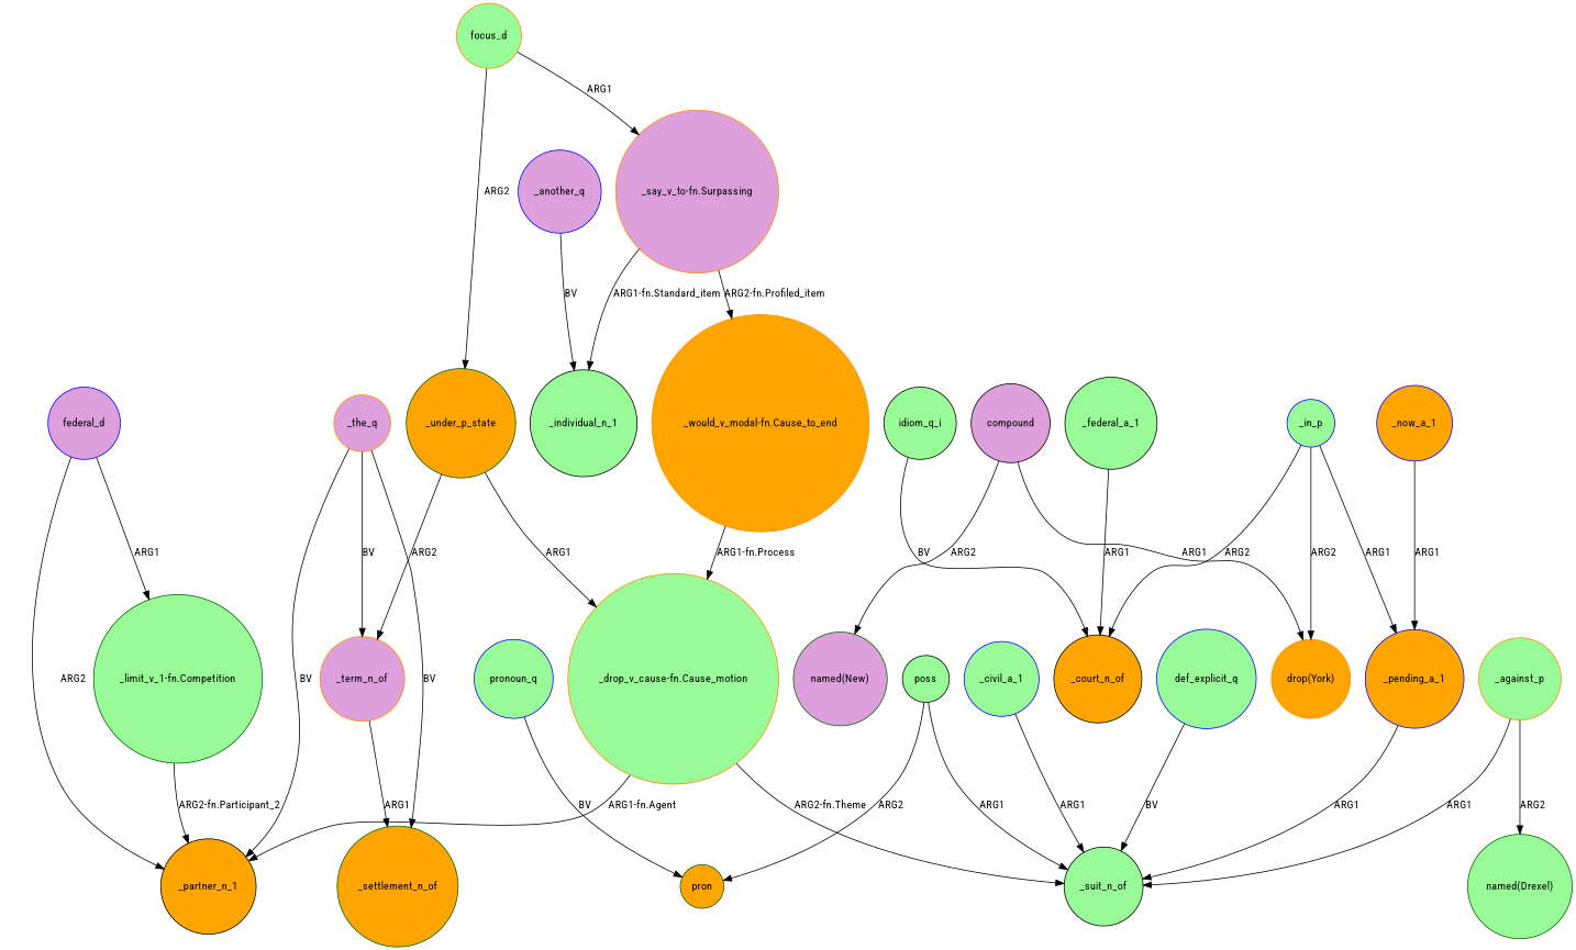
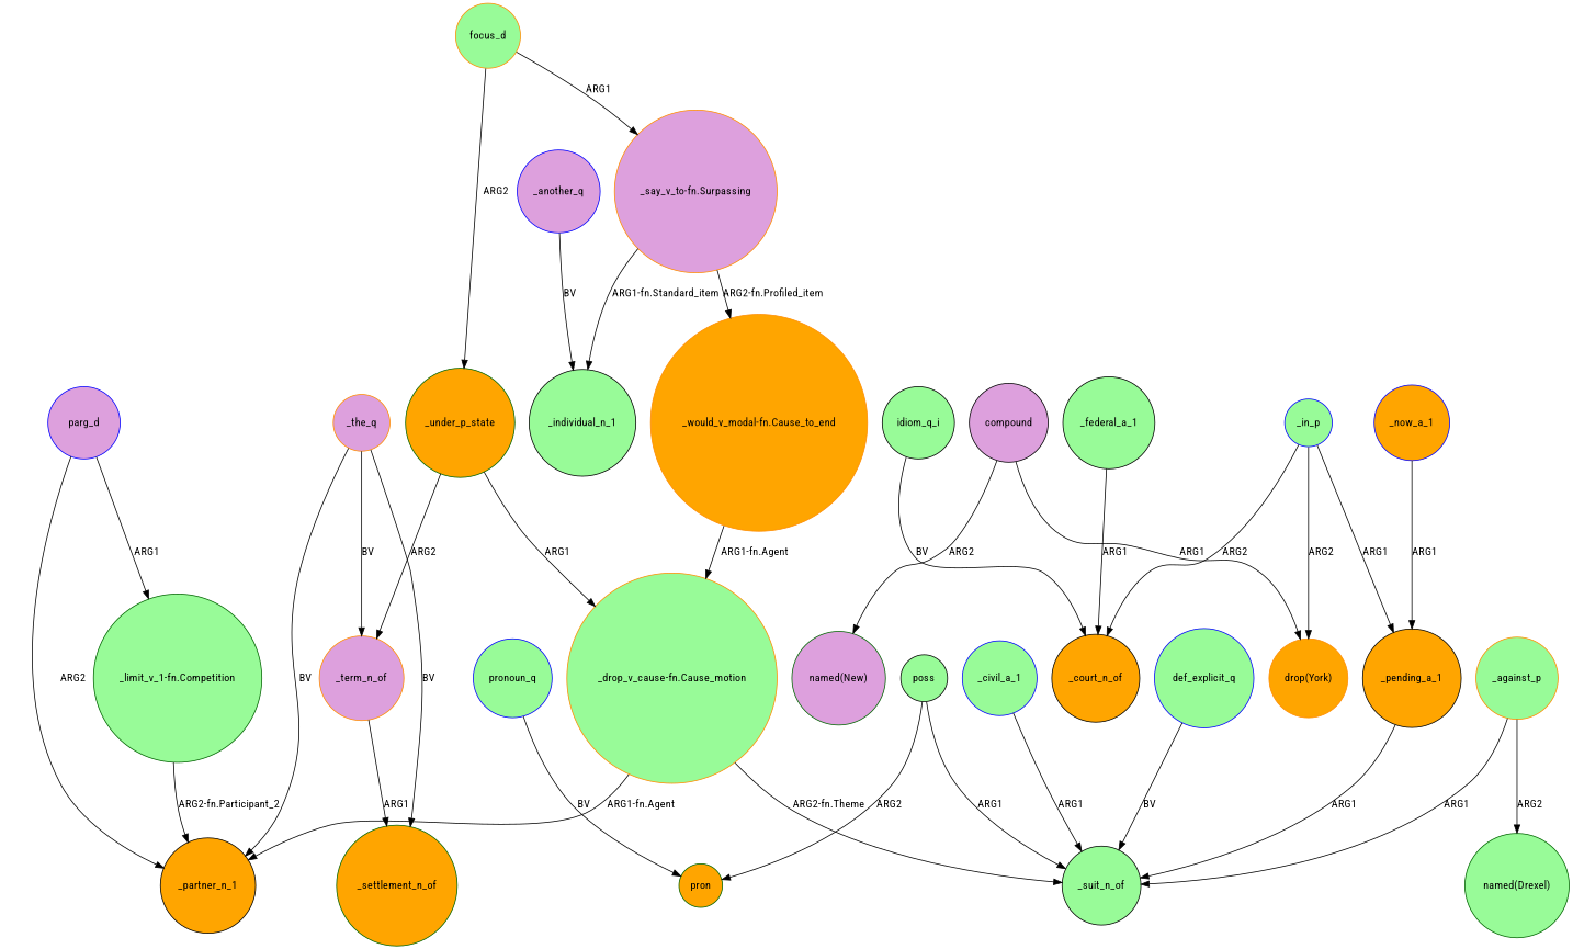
  digraph {
    fontname="Roboto Condensed"
    node [color=black fillcolor=palegreen fontname="Roboto Condensed" shape=circle style=filled]
    edge [fontname="Roboto Condensed"]
    poss
    _suit_n_of
    pron [color=darkgreen fillcolor=orange]
    _term_n_of [color=darkorange fillcolor=plum]
    _settlement_n_of [color=darkgreen fillcolor=orange]
    _against_p [color=darkorange]
    "named(Drexel)" [color=darkgreen]
    "_drop_v_cause-fn.Cause_motion" [color=darkorange]
    _partner_n_1 [fillcolor=orange]
    compound [fillcolor=plum]
    "named(New)" [color=darkgreen fillcolor=plum]
    n12 [color=darkorange fillcolor=orange label="drop(York)"]
    "_limit_v_1-fn.Competition" [color=darkgreen]
-   _pending_a_1 [color=blue fillcolor=orange]
+   _pending_a_1 [fillcolor=orange]
    "_say_v_to-fn.Surpassing" [color=darkorange fillcolor=plum]
    _individual_n_1
    "_would_v_modal-fn.Cause_to_end" [color=darkorange fillcolor=orange]
    _civil_a_1 [color=blue]
    _under_p_state [color=darkgreen fillcolor=orange]
-   parg_d [color=blue fillcolor=plum label=federal_d]
+   parg_d [color=blue fillcolor=plum]
    _the_q [color=darkorange fillcolor=plum]
    pronoun_q [color=blue]
    _in_p [color=blue]
    _court_n_of [fillcolor=orange]
    def_explicit_q [color=blue]
    focus_d [color=darkorange]
    idiom_q_i
    _now_a_1 [color=blue fillcolor=orange]
    _another_q [color=blue fillcolor=plum]
    _federal_a_1
    poss -> _suit_n_of [label=ARG1]
    poss -> pron [label=ARG2]
    _term_n_of -> _settlement_n_of [label=ARG1]
    _against_p -> _suit_n_of [label=ARG1]
    _against_p -> "named(Drexel)" [label=ARG2]
    "_drop_v_cause-fn.Cause_motion" -> _suit_n_of [label="ARG2-fn.Theme"]
    "_drop_v_cause-fn.Cause_motion" -> _partner_n_1 [label="ARG1-fn.Agent"]
    compound -> "named(New)" [label=ARG2]
    compound -> n12 [label=ARG1]
    "_limit_v_1-fn.Competition" -> _partner_n_1 [label="ARG2-fn.Participant_2"]
    _pending_a_1 -> _suit_n_of [label=ARG1]
    "_say_v_to-fn.Surpassing" -> _individual_n_1 [label="ARG1-fn.Standard_item"]
    "_say_v_to-fn.Surpassing" -> "_would_v_modal-fn.Cause_to_end" [label="ARG2-fn.Profiled_item"]
-   "_would_v_modal-fn.Cause_to_end" -> "_drop_v_cause-fn.Cause_motion" [label="ARG1-fn.Process"]
+   "_would_v_modal-fn.Cause_to_end" -> "_drop_v_cause-fn.Cause_motion" [label="ARG1-fn.Agent"]
    _civil_a_1 -> _suit_n_of [label=ARG1]
    _under_p_state -> _term_n_of [label=ARG2]
    _under_p_state -> "_drop_v_cause-fn.Cause_motion" [label=ARG1]
    parg_d -> _partner_n_1 [label=ARG2]
    parg_d -> "_limit_v_1-fn.Competition" [label=ARG1]
    _the_q -> _term_n_of [label=BV]
    _the_q -> _settlement_n_of [label=BV]
    _the_q -> _partner_n_1 [label=BV]
    pronoun_q -> pron [label=BV]
    _in_p -> n12 [label=ARG2]
    _in_p -> _pending_a_1 [label=ARG1]
    _in_p -> _court_n_of [label=ARG2]
    def_explicit_q -> _suit_n_of [label=BV]
    focus_d -> "_say_v_to-fn.Surpassing" [label=ARG1]
    focus_d -> _under_p_state [label=ARG2]
    idiom_q_i -> _court_n_of [label=BV]
    _now_a_1 -> _pending_a_1 [label=ARG1]
    _another_q -> _individual_n_1 [label=BV]
    _federal_a_1 -> _court_n_of [label=ARG1]
  }
